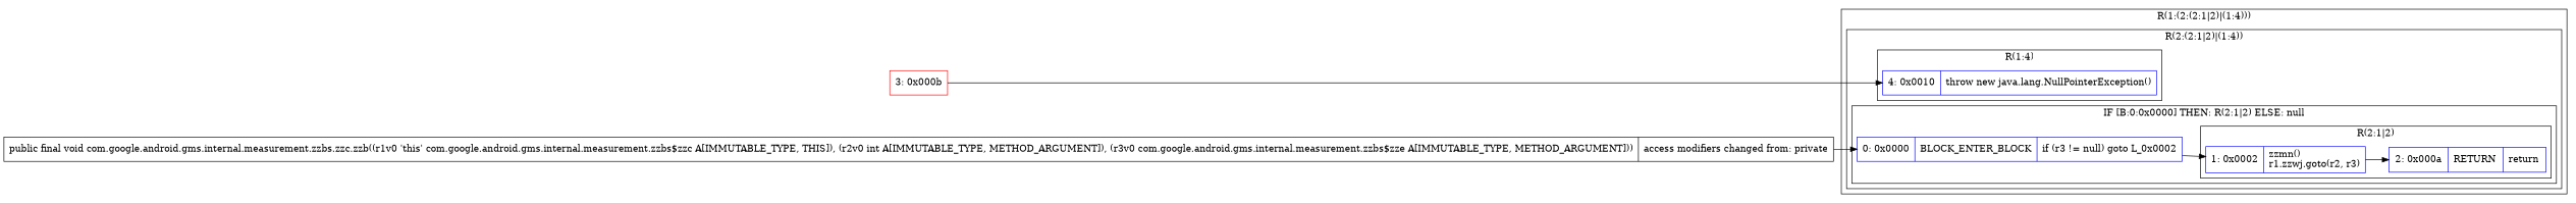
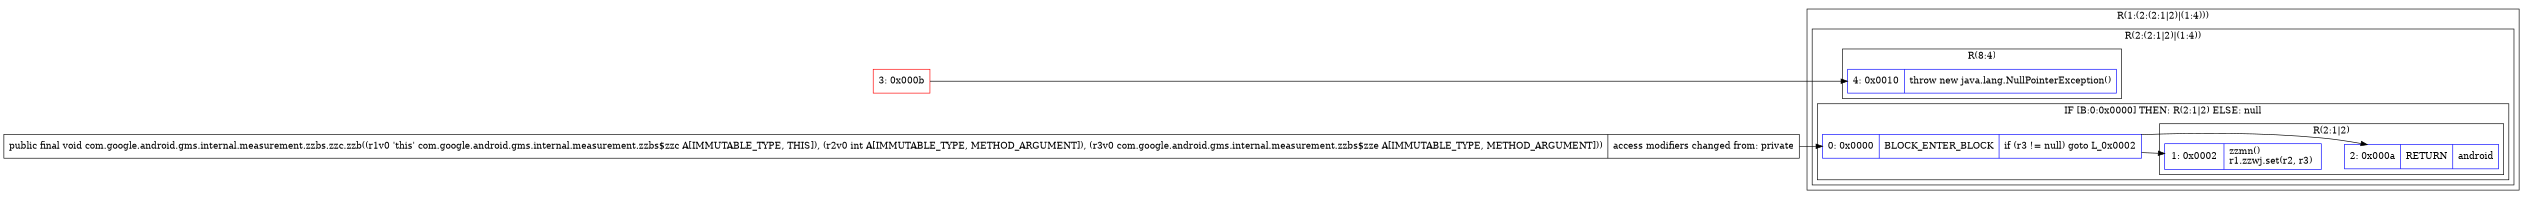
  digraph {
    rankdir=LR
    node [color=blue shape=record]
-   n1 [label="{1\:\ 0x0002|zzmn()\lr1.zzwj.goto(r2, r3)\l}"]
-   n2 [label="{2\:\ 0x000a|RETURN\l|return\l}"]
+   n1 [label="{1\:\ 0x0002|zzmn()\lr1.zzwj.set(r2, r3)\l}"]
+   n2 [label="{2\:\ 0x000a|RETURN\l|android\l}"]
    n3 [label="{0\:\ 0x0000|BLOCK_ENTER_BLOCK\l|if (r3 != null) goto L_0x0002\l}"]
    n4 [label="{4\:\ 0x0010|throw new java.lang.NullPointerException()\l}"]
    n5 [color=red label="{3\:\ 0x000b}"]
    n6 [label="{public final void com.google.android.gms.internal.measurement.zzbs.zzc.zzb((r1v0 'this' com.google.android.gms.internal.measurement.zzbs$zzc A[IMMUTABLE_TYPE, THIS]), (r2v0 int A[IMMUTABLE_TYPE, METHOD_ARGUMENT]), (r3v0 com.google.android.gms.internal.measurement.zzbs$zze A[IMMUTABLE_TYPE, METHOD_ARGUMENT]))  | access modifiers changed from: private\l}" color=""]
    subgraph cluster_1 {
      label="R(1:(2:(2:1|2)|(1:4)))"
      subgraph cluster_2 {
        label="R(2:(2:1|2)|(1:4))"
        subgraph cluster_3 {
          label="IF [B:0:0x0000] THEN: R(2:1|2) ELSE: null"
          n3
          subgraph cluster_4 {
            label="R(2:1|2)"
            n1
            n2
          }
        }
        subgraph cluster_5 {
-         label="R(1:4)"
+         label="R(8:4)"
          n4
        }
      }
    }
-   n1 -> n2
+   n3 -> n2
    n3 -> n1
    n5 -> n4
    n6 -> n3
  }
